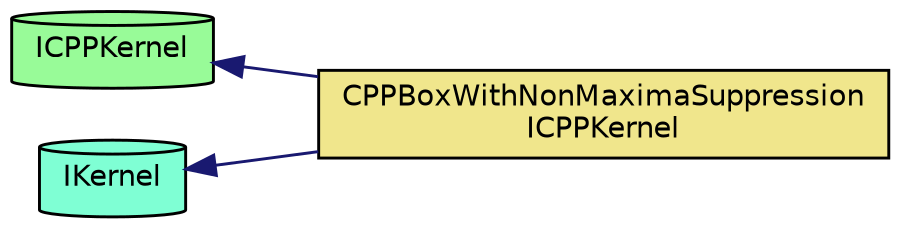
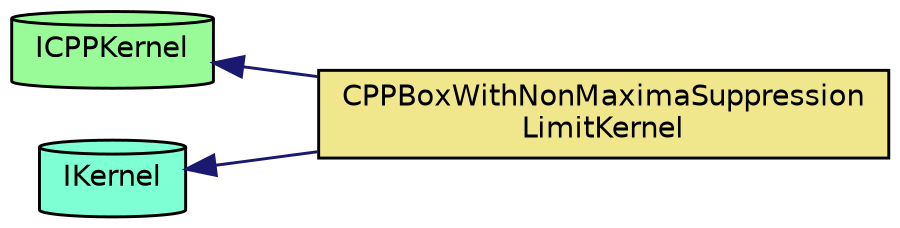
  digraph {
    rankdir=LR
    node [color=black fontname=Helvetica fontsize=10 shape=cylinder style=filled]
    edge [color=midnightblue dir=back fontname=Helvetica fontsize=10 labelfontname=Helvetica labelfontsize=10 style=solid]
-   n1 [fillcolor=khaki fontcolor=black height=0.2 label="CPPBoxWithNonMaximaSuppression\lICPPKernel" shape=box width=0.4]
+   n1 [fillcolor=khaki fontcolor=black height=0.2 label="CPPBoxWithNonMaximaSuppression\lLimitKernel" shape=box width=0.4]
    n2 [fillcolor=palegreen height=0.2 label=ICPPKernel width=0.4]
    n3 [fillcolor=aquamarine height=0.2 label=IKernel width=0.4]
    n2 -> n1
    n3 -> n1
  }
